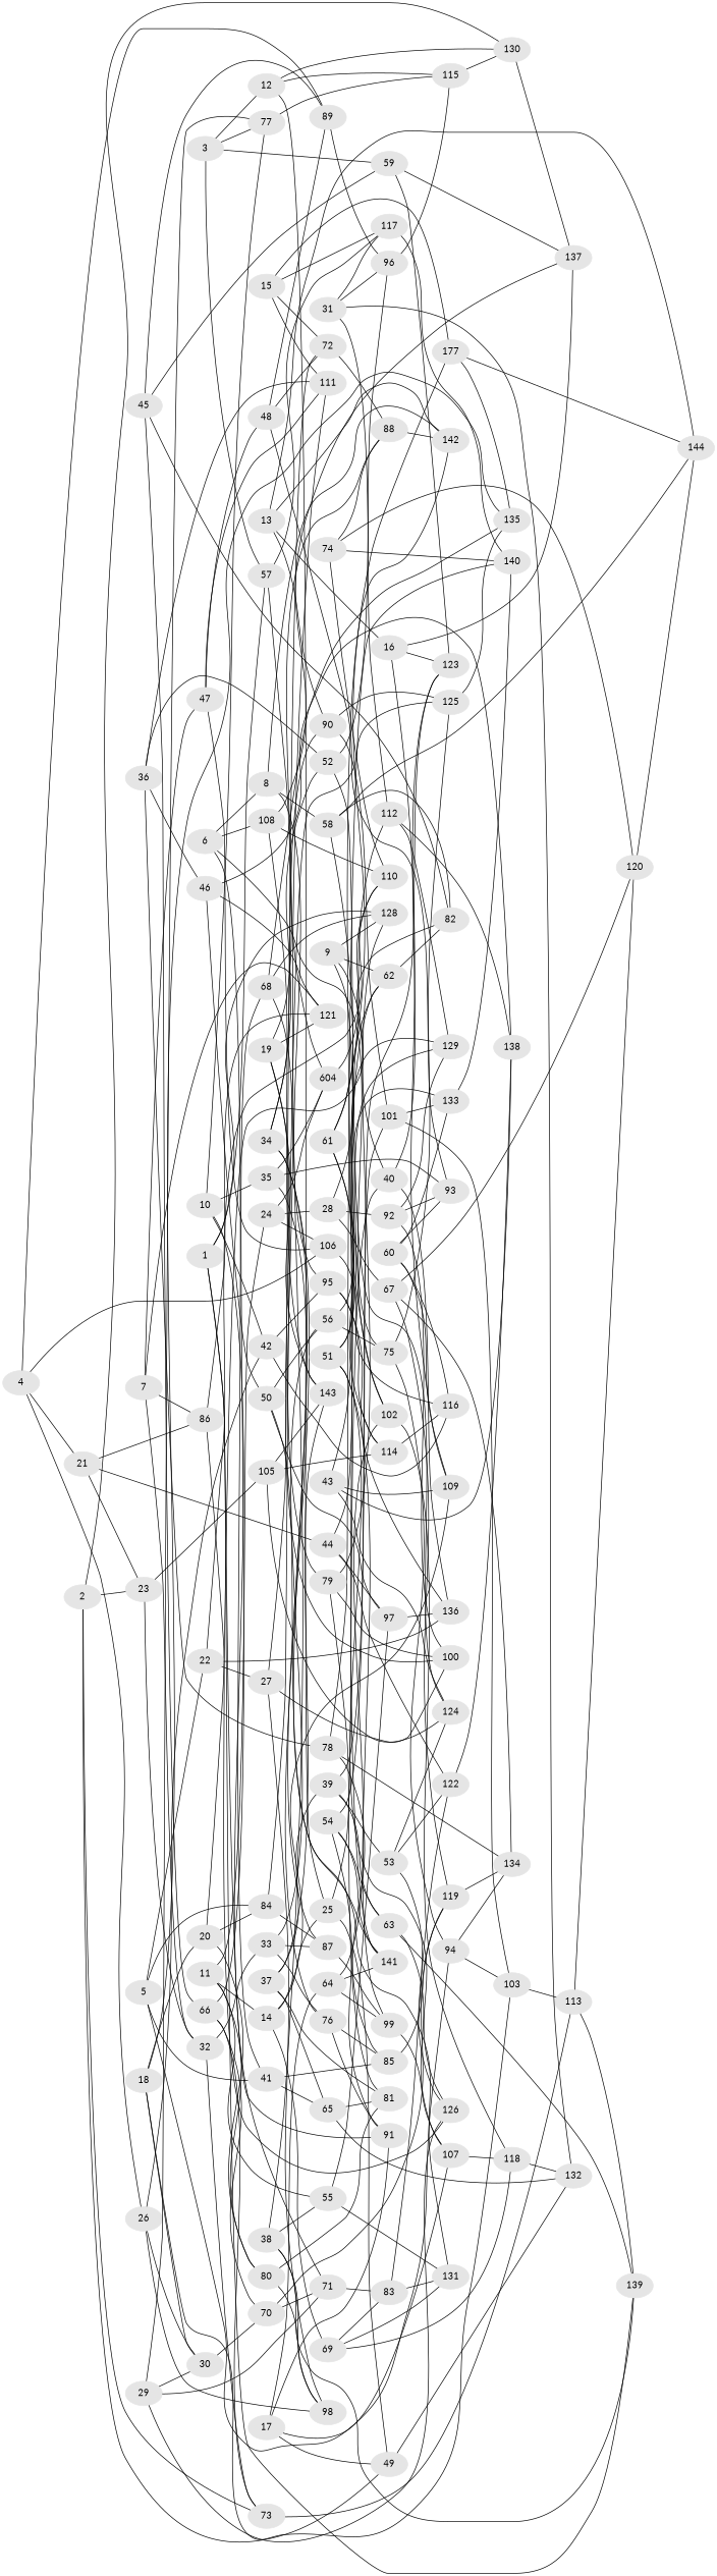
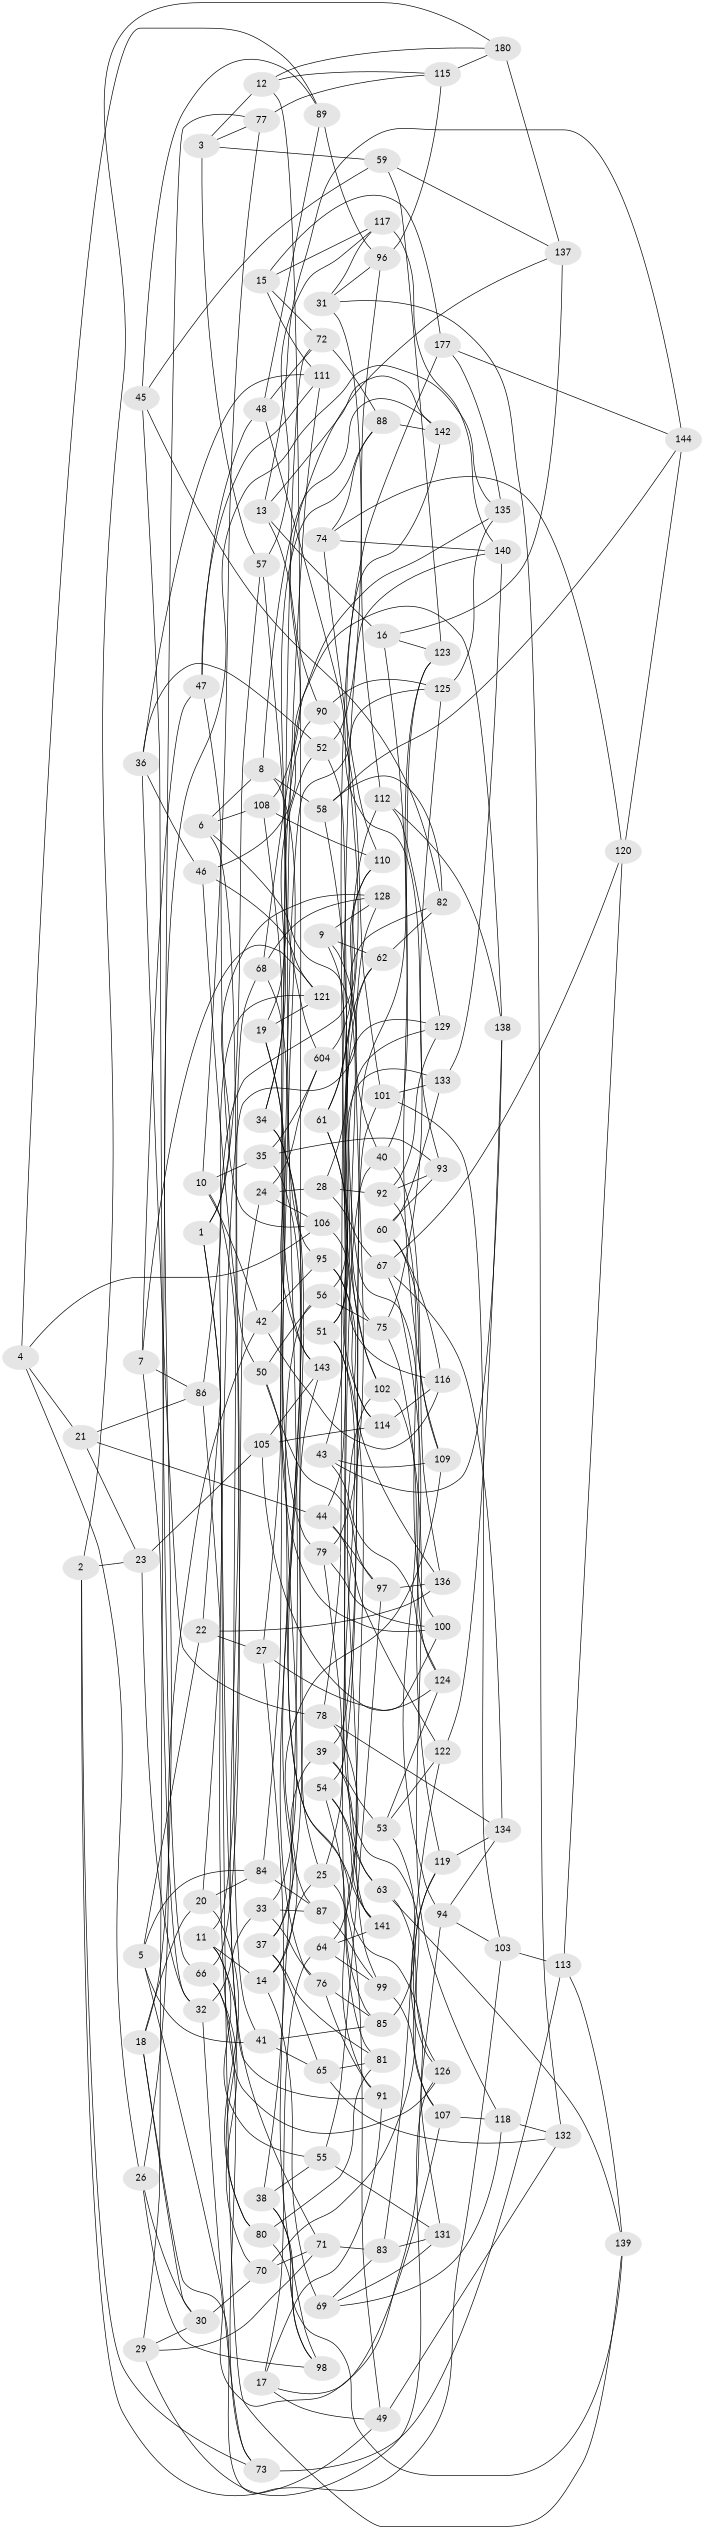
  graph {
    fontname=Lato
    rankdir=LR
    node [color=gray90 fontname=Lato style=filled]
    edge [fontname=Lato]
    1
    57
    91
    128
    139
    117
    n7 [label=604]
    2
    23
    49
    73
-   130
+   130 [label=180]
    32
    105
    132
    113
    137
    3
    12
    59
    77
    25
    115
    123
    4
    21
    26
    89
    106
    86
    44
    42
    30
    98
    96
    116
    5
    22
    41
    84
    94
    27
    110
    136
    65
    85
    87
    125
    103
    134
    6
    8
    75
    108
    58
    95
    142
    143
    7
    47
    121
    33
    111
    48
    126
    144
    82
    102
    114
    9
    40
    62
    141
    10
    35
    71
    93
    83
    11
    14
    24
    55
    80
    69
    109
    28
    131
    97
    81
    13
    16
    90
    101
    118
    15
    72
    n97 [label=177]
    88
    140
    135
    17
    64
    107
    99
    18
    20
    70
    19
    100
    122
    124
    67
    92
    119
    120
    129
    29
    31
    112
    138
    56
    76
    34
    52
    36
    46
    78
    50
    37
    39
    53
    63
    38
    43
    45
    66
    68
    51
    133
    54
    60
    61
    79
    74
    1 -- 57
    1 -- 91
    1 -- 128
    1 -- 139
    57 -- 117
    57 -- n7
    117 -- 140
    n7 -- 110
    2 -- 23
    2 -- 49
    2 -- 73
    2 -- 130
    23 -- 32
    23 -- 105
    49 -- 132
    73 -- 113
    130 -- 137
    32 -- 73
    32 -- 33
    105 -- 143
    105 -- 114
    105 -- 124
    113 -- 139
    113 -- 120
    3 -- 57
    3 -- 12
    3 -- 59
    3 -- 77
    12 -- 130
    12 -- 25
    12 -- 115
    59 -- 137
    59 -- 123
    77 -- 115
    25 -- 49
    25 -- 40
    115 -- 130
    4 -- 21
    4 -- 26
    4 -- 89
    4 -- 106
    21 -- 23
    21 -- 86
    21 -- 44
    26 -- 42
    26 -- 30
    26 -- 98
    89 -- 96
    106 -- 116
    86 -- 121
    86 -- 126
    44 -- 142
    44 -- 97
    44 -- 122
    42 -- 116
    42 -- 95
    30 -- 70
    96 -- 115
    5 -- 22
    5 -- 41
    5 -- 84
    5 -- 94
    22 -- 27
    22 -- 110
    22 -- 136
    41 -- 65
    41 -- 85
    84 -- 87
    84 -- 125
    94 -- 103
    94 -- 134
    27 -- 98
    27 -- 72
    27 -- 100
    65 -- 132
    65 -- 81
    85 -- 119
    87 -- 99
    125 -- 135
    103 -- 113
    6 -- 41
    6 -- 8
    6 -- 75
    6 -- 108
    8 -- 58
    8 -- 95
    8 -- 142
    75 -- 94
    75 -- 125
    108 -- 137
    108 -- 110
    108 -- 143
    58 -- 144
    58 -- 82
    58 -- 102
    95 -- 136
    95 -- 114
    7 -- 32
    7 -- 86
    7 -- 47
    7 -- 121
    47 -- 106
    47 -- 111
    47 -- 48
    33 -- 87
    33 -- 56
    33 -- 76
    48 -- 89
    48 -- 93
    48 -- 72
    102 -- 118
    114 -- 116
    9 -- 128
    9 -- 40
    9 -- 62
    9 -- 141
    40 -- 123
    40 -- 136
    62 -- 82
    10 -- 77
    10 -- 42
    10 -- 35
    10 -- 71
    35 -- n7
    35 -- 87
    35 -- 93
    71 -- 83
    83 -- 131
    83 -- 122
    11 -- 14
    11 -- 24
    11 -- 55
    11 -- 80
    14 -- 25
    14 -- 69
    14 -- 109
    24 -- n7
    24 -- 106
    24 -- 28
    55 -- 131
    55 -- 97
    80 -- 98
    80 -- 81
    69 -- 83
    69 -- 131
    69 -- 118
    28 -- 62
    28 -- 67
    28 -- 92
    97 -- 136
    13 -- 142
    13 -- 144
    13 -- 16
    13 -- 90
    16 -- 137
    16 -- 123
    16 -- 109
    90 -- 125
    90 -- 101
    101 -- 103
    101 -- 133
    118 -- 132
    15 -- 117
    15 -- 111
    15 -- 72
    15 -- n97
    72 -- 88
    n97 -- 144
    n97 -- 135
    88 -- 142
    17 -- 91
    17 -- 49
    17 -- 64
    17 -- 107
    64 -- 102
    64 -- 141
    64 -- 99
    107 -- 118
    99 -- 107
    18 -- 30
    18 -- 103
    18 -- 135
    18 -- 20
    20 -- 84
    20 -- 82
    20 -- 80
    70 -- 71
    70 -- 119
    19 -- 143
    19 -- 121
    19 -- 88
    19 -- 100
    122 -- 138
    67 -- 134
    67 -- 119
    67 -- 120
    92 -- 93
    92 -- 100
    92 -- 129
    119 -- 134
    120 -- 144
    29 -- 77
    29 -- 30
    29 -- 126
    29 -- 71
    31 -- 117
    31 -- 132
    31 -- 96
    31 -- 112
    112 -- 129
    112 -- 138
    56 -- 75
    56 -- 129
    76 -- 91
    76 -- 85
    34 -- 131
    34 -- 90
    34 -- 76
    34 -- 52
    52 -- 96
    52 -- 124
    36 -- 111
    36 -- 52
    36 -- 46
    36 -- 78
    46 -- 121
    46 -- 138
    46 -- 50
    78 -- 85
    78 -- 134
    78 -- 140
    50 -- 141
    50 -- 97
    50 -- 56
    37 -- 65
    37 -- 143
    37 -- 81
    37 -- 39
    39 -- 123
    39 -- 53
    39 -- 63
    53 -- 126
    53 -- 122
    53 -- 124
    63 -- 139
    63 -- 107
    38 -- 139
    38 -- 98
    38 -- 111
    38 -- 55
    43 -- 62
    43 -- 109
    43 -- 124
    43 -- 138
    45 -- 59
    45 -- 89
    45 -- 82
    45 -- 66
    66 -- 73
    66 -- 70
    66 -- 68
    68 -- 128
    68 -- 135
    68 -- 79
    51 -- 126
    51 -- 99
    51 -- 129
    51 -- 133
    133 -- 140
    54 -- 91
    54 -- 141
    54 -- 101
    54 -- 63
    60 -- 116
    60 -- 93
    60 -- 109
    60 -- 133
    61 -- 102
    61 -- 114
    61 -- n97
    61 -- 112
    79 -- 128
    79 -- 81
    79 -- 100
    74 -- 110
    74 -- 88
    74 -- 140
    74 -- 120
  }
